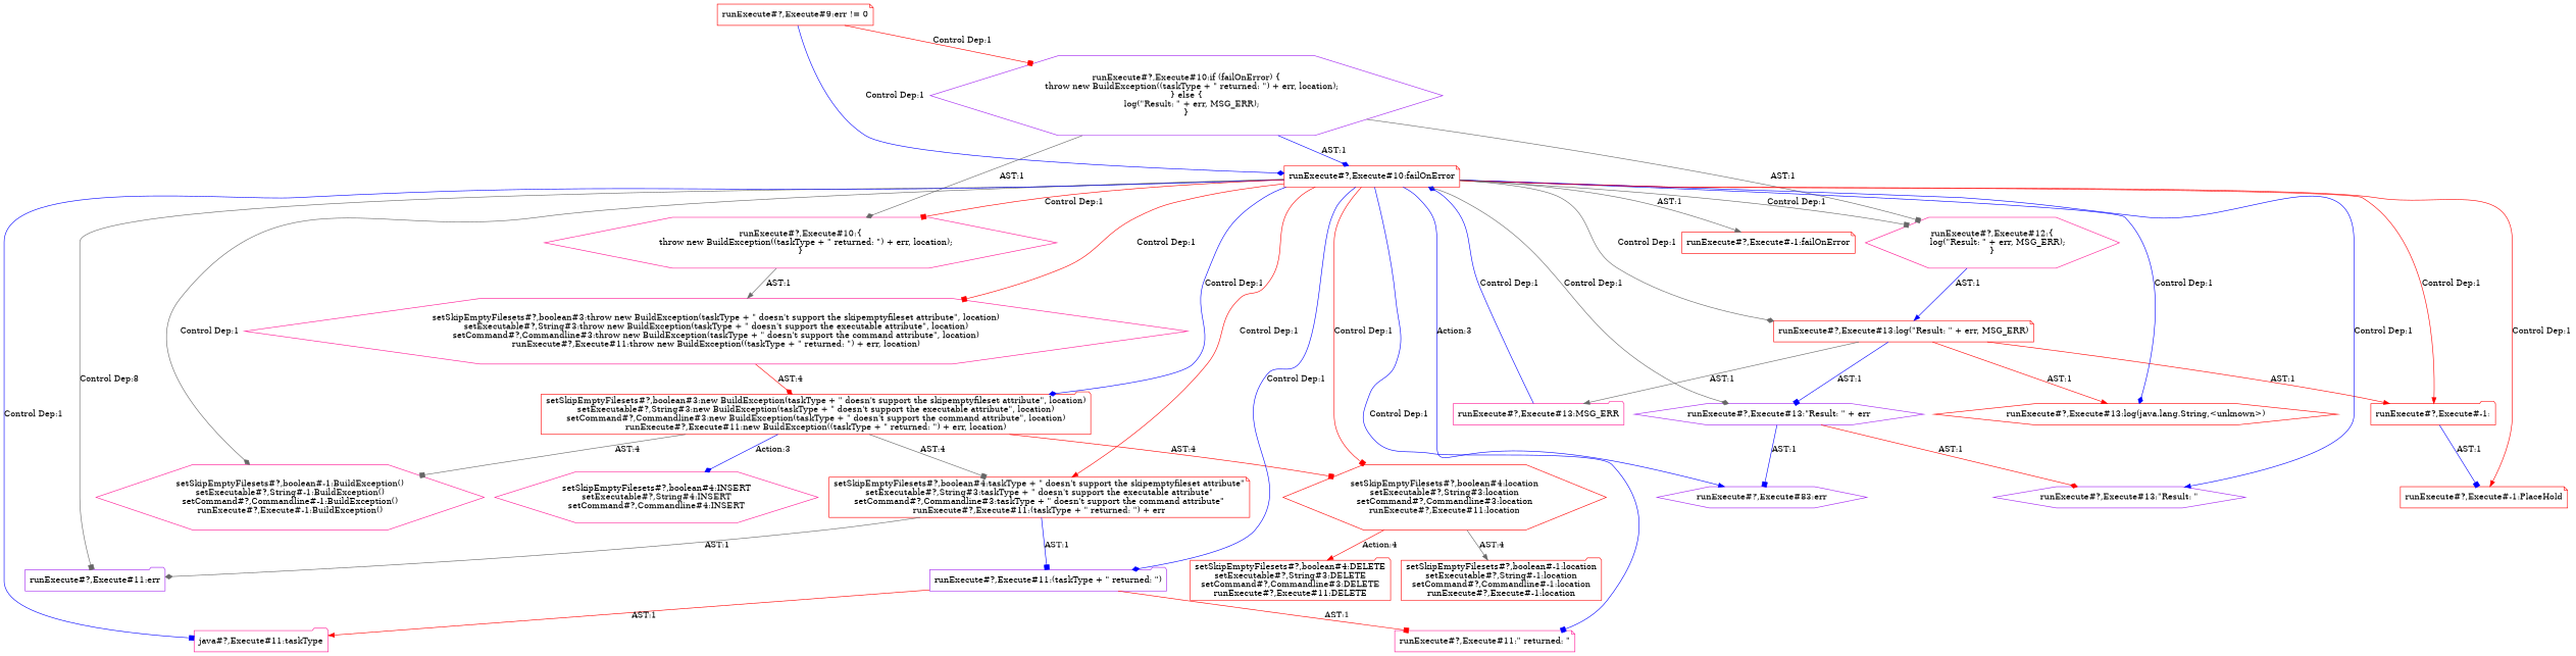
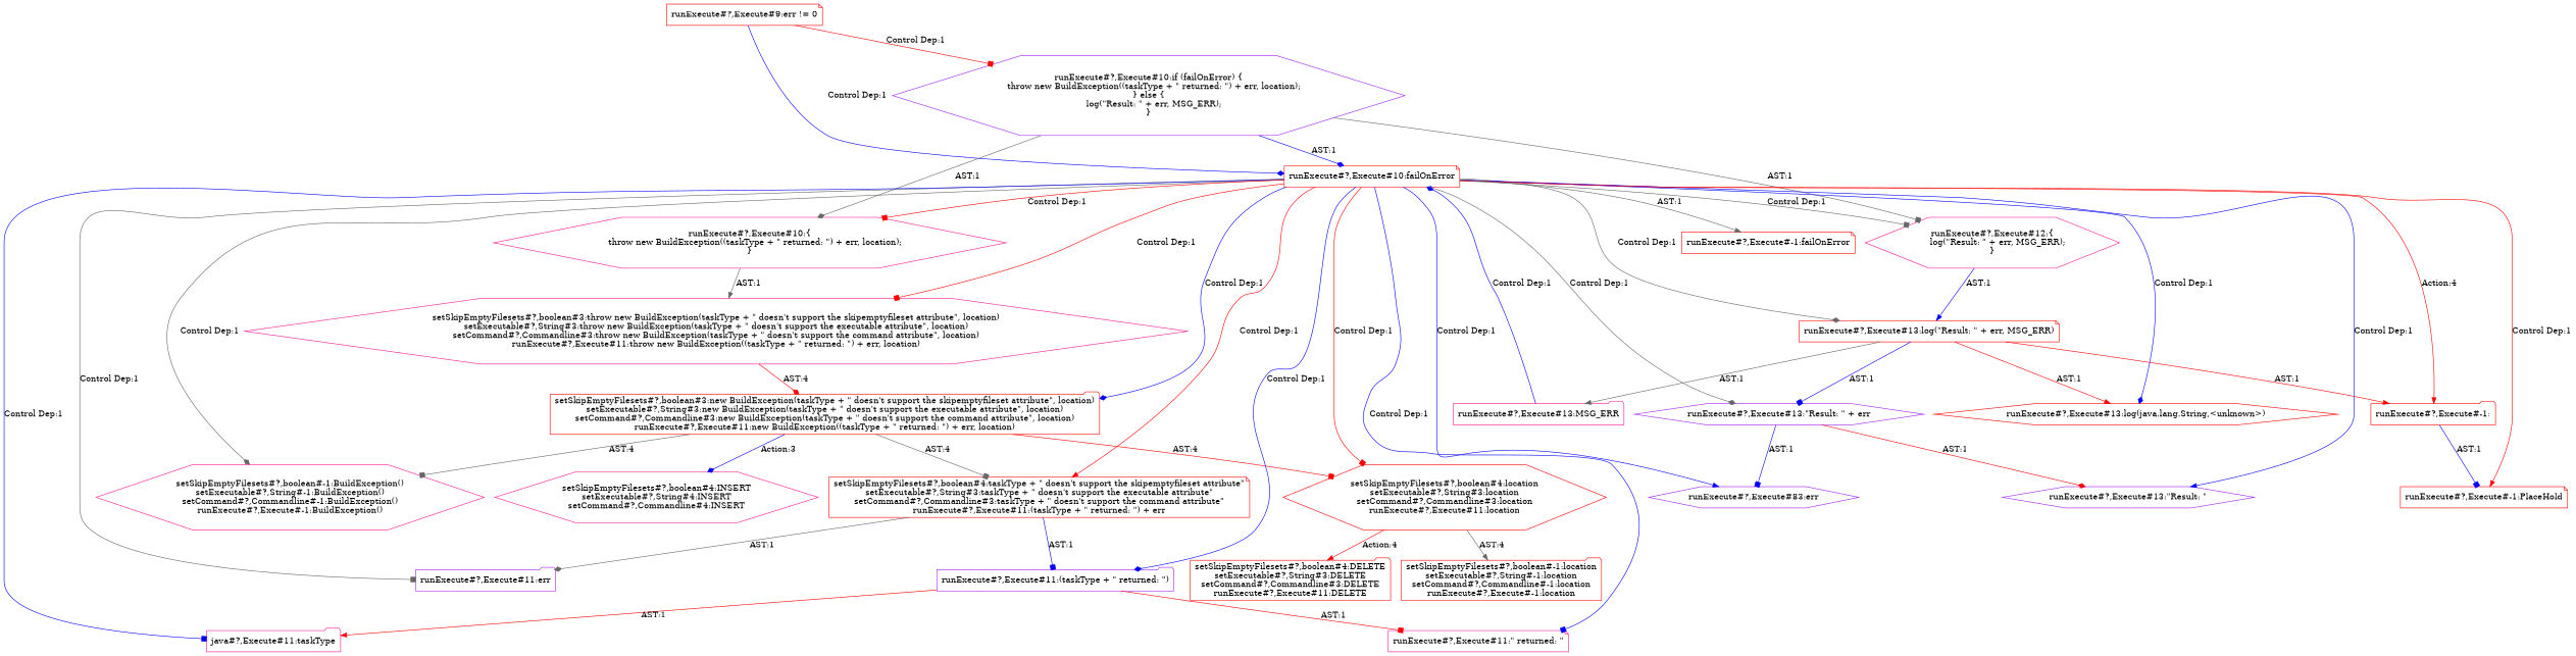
  digraph {
    node [color=red shape=hexagon]
    edge [arrowhead=box color=blue]
    n1 [label="setSkipEmptyFilesets#?,boolean#4:DELETE\nsetExecutable#?,String#3:DELETE\nsetCommand#?,Commandline#3:DELETE\nrunExecute#?,Execute#11:DELETE" shape=folder]
    n2 [label="setSkipEmptyFilesets#?,boolean#4:location\nsetExecutable#?,String#3:location\nsetCommand#?,Commandline#3:location\nrunExecute#?,Execute#11:location"]
    n3 [label="setSkipEmptyFilesets#?,boolean#-1:location\nsetExecutable#?,String#-1:location\nsetCommand#?,Commandline#-1:location\nrunExecute#?,Execute#-1:location" shape=folder]
    n4 [label="setSkipEmptyFilesets#?,boolean#3:new BuildException(taskType + \" doesn\'t support the skipemptyfileset attribute\", location)\nsetExecutable#?,String#3:new BuildException(taskType + \" doesn\'t support the executable attribute\", location)\nsetCommand#?,Commandline#3:new BuildException(taskType + \" doesn\'t support the command attribute\", location)\nrunExecute#?,Execute#11:new BuildException((taskType + \" returned: \") + err, location)" shape=folder]
    n5 [color=deeppink label="setSkipEmptyFilesets#?,boolean#-1:BuildException()\nsetExecutable#?,String#-1:BuildException()\nsetCommand#?,Commandline#-1:BuildException()\nrunExecute#?,Execute#-1:BuildException()"]
    n6 [label="setSkipEmptyFilesets#?,boolean#4:taskType + \" doesn\'t support the skipemptyfileset attribute\"\nsetExecutable#?,String#3:taskType + \" doesn\'t support the executable attribute\"\nsetCommand#?,Commandline#3:taskType + \" doesn\'t support the command attribute\"\nrunExecute#?,Execute#11:(taskType + \" returned: \") + err" shape=note]
    n7 [color=deeppink label="setSkipEmptyFilesets#?,boolean#4:INSERT\nsetExecutable#?,String#4:INSERT\nsetCommand#?,Commandline#4:INSERT"]
    n8 [color=purple label="runExecute#?,Execute#11:err" shape=folder]
    n9 [color=purple label="runExecute#?,Execute#11:(taskType + \" returned: \")" shape=folder]
    n10 [color=deeppink label="setSkipEmptyFilesets#?,boolean#3:throw new BuildException(taskType + \" doesn\'t support the skipemptyfileset attribute\", location)\nsetExecutable#?,String#3:throw new BuildException(taskType + \" doesn\'t support the executable attribute\", location)\nsetCommand#?,Commandline#3:throw new BuildException(taskType + \" doesn\'t support the command attribute\", location)\nrunExecute#?,Execute#11:throw new BuildException((taskType + \" returned: \") + err, location)"]
    n11 [color=deeppink label="java#?,Execute#11:taskType" shape=folder]
    n12 [color=deeppink label="runExecute#?,Execute#11:\" returned: \"" shape=note]
    n13 [color=deeppink label="runExecute#?,Execute#12:\{\n    log(\"Result: \" + err, MSG_ERR);\n\}"]
    n14 [label="runExecute#?,Execute#13:log(\"Result: \" + err, MSG_ERR)" shape=note]
    n15 [color=purple label="runExecute#?,Execute#13:\"Result: \" + err"]
    n16 [label="runExecute#?,Execute#-1:" shape=folder]
    n17 [label="runExecute#?,Execute#13:log(java.lang.String,<unknown>)"]
    n18 [color=deeppink label="runExecute#?,Execute#13:MSG_ERR" shape=folder]
    n19 [color=purple label="runExecute#?,Execute#13:\"Result: \""]
    n20 [color=purple label="runExecute#?,Execute#83:err"]
    n21 [label="runExecute#?,Execute#9:err != 0" shape=note]
    n22 [color=purple label="runExecute#?,Execute#10:if (failOnError) \{\n    throw new BuildException((taskType + \" returned: \") + err, location);\n\} else \{\n    log(\"Result: \" + err, MSG_ERR);\n\}"]
    n23 [label="runExecute#?,Execute#10:failOnError" shape=note]
    n24 [color=deeppink label="runExecute#?,Execute#10:\{\n    throw new BuildException((taskType + \" returned: \") + err, location);\n\}"]
    n25 [label="runExecute#?,Execute#-1:PlaceHold" shape=note]
    n26 [label="runExecute#?,Execute#-1:failOnError" shape=note]
    n2 -> n1 [arrowhead=normal color=red label="Action:4"]
    n2 -> n3 [arrowhead=normal color=gray40 label="AST:4"]
    n4 -> n2 [color=red label="AST:4"]
    n4 -> n5 [color=gray40 label="AST:4"]
    n4 -> n6 [color=gray40 label="AST:4"]
    n4 -> n7 [arrowhead=diamond label="Action:3"]
    n6 -> n8 [arrowhead=diamond color=gray40 label="AST:1"]
    n6 -> n9 [label="AST:1"]
    n9 -> n11 [arrowhead=normal color=red label="AST:1"]
    n9 -> n12 [color=red label="AST:1"]
    n10 -> n4 [arrowhead=diamond color=red label="AST:4"]
    n13 -> n14 [arrowhead=normal label="AST:1"]
    n14 -> n15 [label="AST:1"]
    n14 -> n16 [arrowhead=normal color=red label="AST:1"]
    n14 -> n17 [arrowhead=normal color=red label="AST:1"]
    n14 -> n18 [arrowhead=normal color=gray40 label="AST:1"]
    n15 -> n19 [arrowhead=diamond color=red label="AST:1"]
    n15 -> n20 [label="AST:1"]
    n16 -> n25 [label="AST:1"]
    n18 -> n23 [arrowhead=diamond label="Control Dep:1"]
    n21 -> n22 [color=red label="Control Dep:1"]
    n21 -> n23 [arrowhead=diamond label="Control Dep:1"]
    n22 -> n13 [color=gray40 label="AST:1"]
    n22 -> n23 [arrowhead=diamond label="AST:1"]
    n22 -> n24 [arrowhead=diamond color=gray40 label="AST:1"]
    n23 -> n2 [color=red label="Control Dep:1"]
    n23 -> n4 [arrowhead=diamond label="Control Dep:1"]
    n23 -> n5 [arrowhead=diamond color=gray40 label="Control Dep:1"]
    n23 -> n6 [arrowhead=normal color=red label="Control Dep:1"]
-   n23 -> n8 [color=gray40 label="Control Dep:8"]
+   n23 -> n8 [color=gray40 label="Control Dep:1"]
    n23 -> n9 [arrowhead=diamond label="Control Dep:1"]
    n23 -> n10 [color=red label="Control Dep:1"]
    n23 -> n11 [label="Control Dep:1"]
    n23 -> n12 [label="Control Dep:1"]
    n23 -> n13 [color=gray40 label="Control Dep:1"]
    n23 -> n14 [arrowhead=diamond color=gray40 label="Control Dep:1"]
    n23 -> n15 [arrowhead=diamond color=gray40 label="Control Dep:1"]
-   n23 -> n16 [arrowhead=normal color=red label="Control Dep:1"]
+   n23 -> n16 [arrowhead=normal color=red label="Action:4"]
    n23 -> n17 [arrowhead=diamond label="Control Dep:1"]
    n23 -> n19 [arrowhead=normal label="Control Dep:1"]
-   n23 -> n20 [arrowhead=normal label="Action:3"]
+   n23 -> n20 [arrowhead=normal label="Control Dep:1"]
    n23 -> n24 [color=red label="Control Dep:1"]
    n23 -> n25 [arrowhead=normal color=red label="Control Dep:1"]
    n23 -> n26 [arrowhead=normal color=gray40 label="AST:1"]
    n24 -> n10 [arrowhead=normal color=gray40 label="AST:1"]
  }
